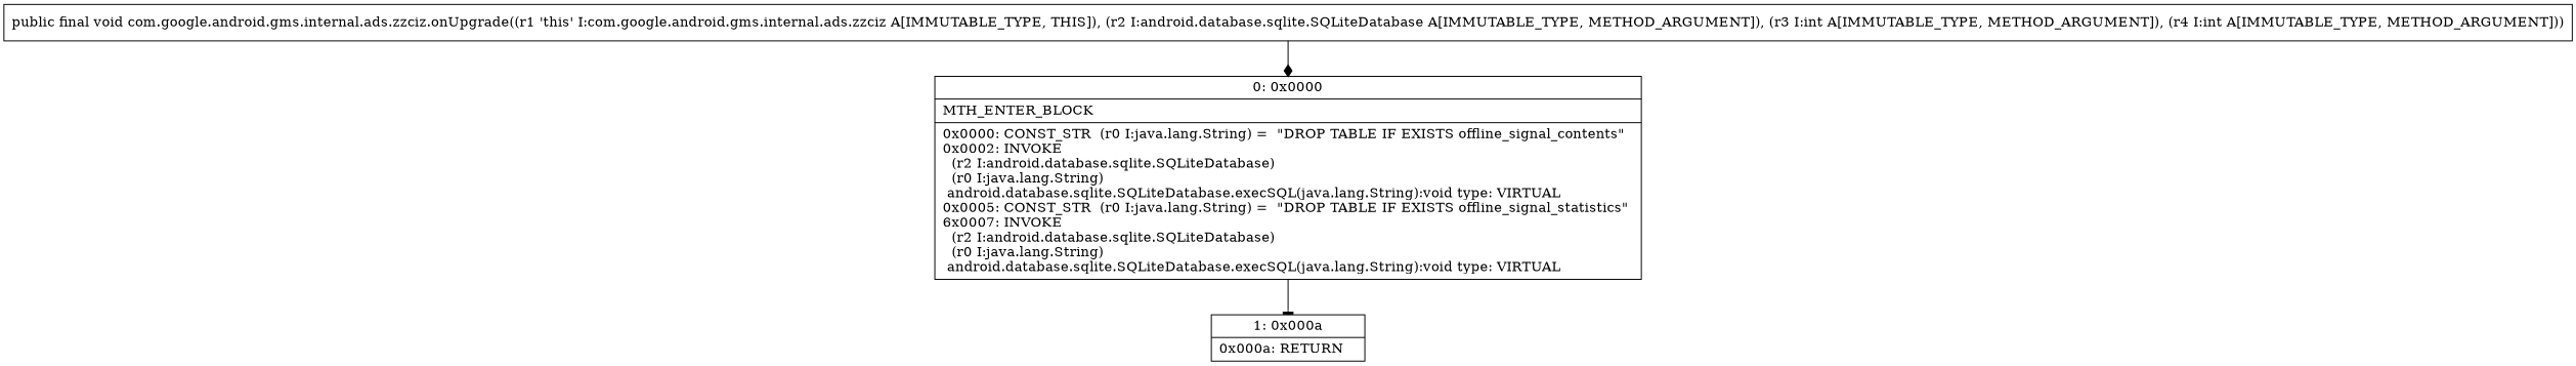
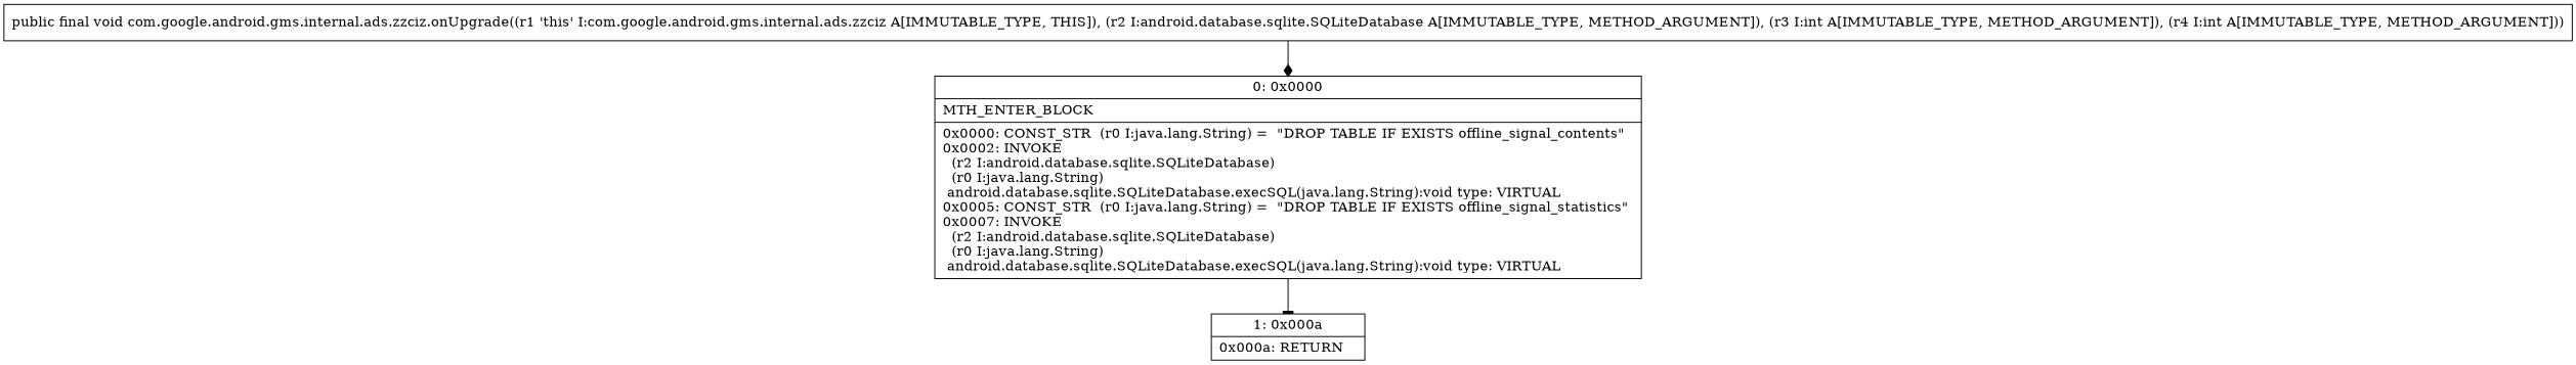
  digraph {
    node [shape=record]
-   n1 [label="{0\:\ 0x0000|MTH_ENTER_BLOCK\l|0x0000: CONST_STR  (r0 I:java.lang.String) =  \"DROP TABLE IF EXISTS offline_signal_contents\" \l0x0002: INVOKE  \l  (r2 I:android.database.sqlite.SQLiteDatabase)\l  (r0 I:java.lang.String)\l android.database.sqlite.SQLiteDatabase.execSQL(java.lang.String):void type: VIRTUAL \l0x0005: CONST_STR  (r0 I:java.lang.String) =  \"DROP TABLE IF EXISTS offline_signal_statistics\" \l6x0007: INVOKE  \l  (r2 I:android.database.sqlite.SQLiteDatabase)\l  (r0 I:java.lang.String)\l android.database.sqlite.SQLiteDatabase.execSQL(java.lang.String):void type: VIRTUAL \l}"]
+   n1 [label="{0\:\ 0x0000|MTH_ENTER_BLOCK\l|0x0000: CONST_STR  (r0 I:java.lang.String) =  \"DROP TABLE IF EXISTS offline_signal_contents\" \l0x0002: INVOKE  \l  (r2 I:android.database.sqlite.SQLiteDatabase)\l  (r0 I:java.lang.String)\l android.database.sqlite.SQLiteDatabase.execSQL(java.lang.String):void type: VIRTUAL \l0x0005: CONST_STR  (r0 I:java.lang.String) =  \"DROP TABLE IF EXISTS offline_signal_statistics\" \l0x0007: INVOKE  \l  (r2 I:android.database.sqlite.SQLiteDatabase)\l  (r0 I:java.lang.String)\l android.database.sqlite.SQLiteDatabase.execSQL(java.lang.String):void type: VIRTUAL \l}"]
    n2 [label="{1\:\ 0x000a|0x000a: RETURN   \l}"]
    n3 [label="{public final void com.google.android.gms.internal.ads.zzciz.onUpgrade((r1 'this' I:com.google.android.gms.internal.ads.zzciz A[IMMUTABLE_TYPE, THIS]), (r2 I:android.database.sqlite.SQLiteDatabase A[IMMUTABLE_TYPE, METHOD_ARGUMENT]), (r3 I:int A[IMMUTABLE_TYPE, METHOD_ARGUMENT]), (r4 I:int A[IMMUTABLE_TYPE, METHOD_ARGUMENT])) }"]
    n1 -> n2 [arrowhead=tee]
    n3 -> n1 [arrowhead=diamond]
  }
